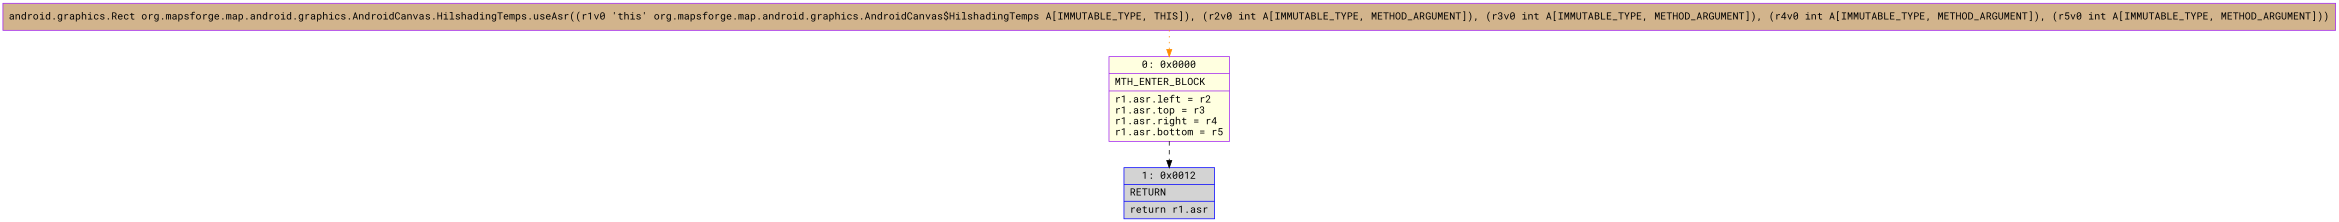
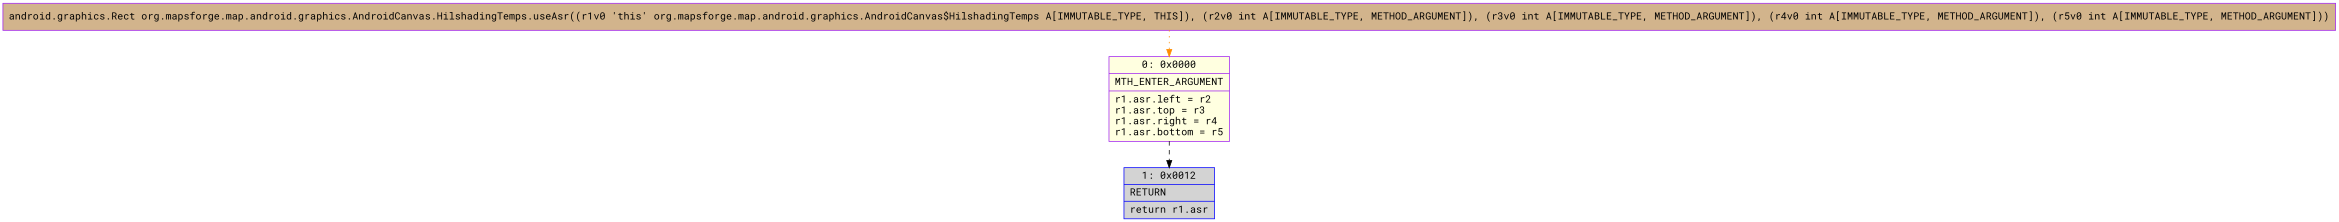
  digraph {
    fontname="Roboto Mono"
    node [shape=record style=filled color=purple fontname="Roboto Mono"]
    edge [fontname="Roboto Mono"]
-   n1 [label="{0\:\ 0x0000|MTH_ENTER_BLOCK\l|r1.asr.left = r2\lr1.asr.top = r3\lr1.asr.right = r4\lr1.asr.bottom = r5\l}" fillcolor=lightyellow]
+   n1 [label="{0\:\ 0x0000|MTH_ENTER_ARGUMENT\l|r1.asr.left = r2\lr1.asr.top = r3\lr1.asr.right = r4\lr1.asr.bottom = r5\l}" fillcolor=lightyellow]
    n2 [label="{1\:\ 0x0012|RETURN\l|return r1.asr\l}" fillcolor=lightgrey color=blue]
    n3 [label="{android.graphics.Rect org.mapsforge.map.android.graphics.AndroidCanvas.HilshadingTemps.useAsr((r1v0 'this' org.mapsforge.map.android.graphics.AndroidCanvas$HilshadingTemps A[IMMUTABLE_TYPE, THIS]), (r2v0 int A[IMMUTABLE_TYPE, METHOD_ARGUMENT]), (r3v0 int A[IMMUTABLE_TYPE, METHOD_ARGUMENT]), (r4v0 int A[IMMUTABLE_TYPE, METHOD_ARGUMENT]), (r5v0 int A[IMMUTABLE_TYPE, METHOD_ARGUMENT])) }" fillcolor=tan]
    n1 -> n2 [color=black style=dashed]
    n3 -> n1 [color=darkorange style=dotted]
  }
